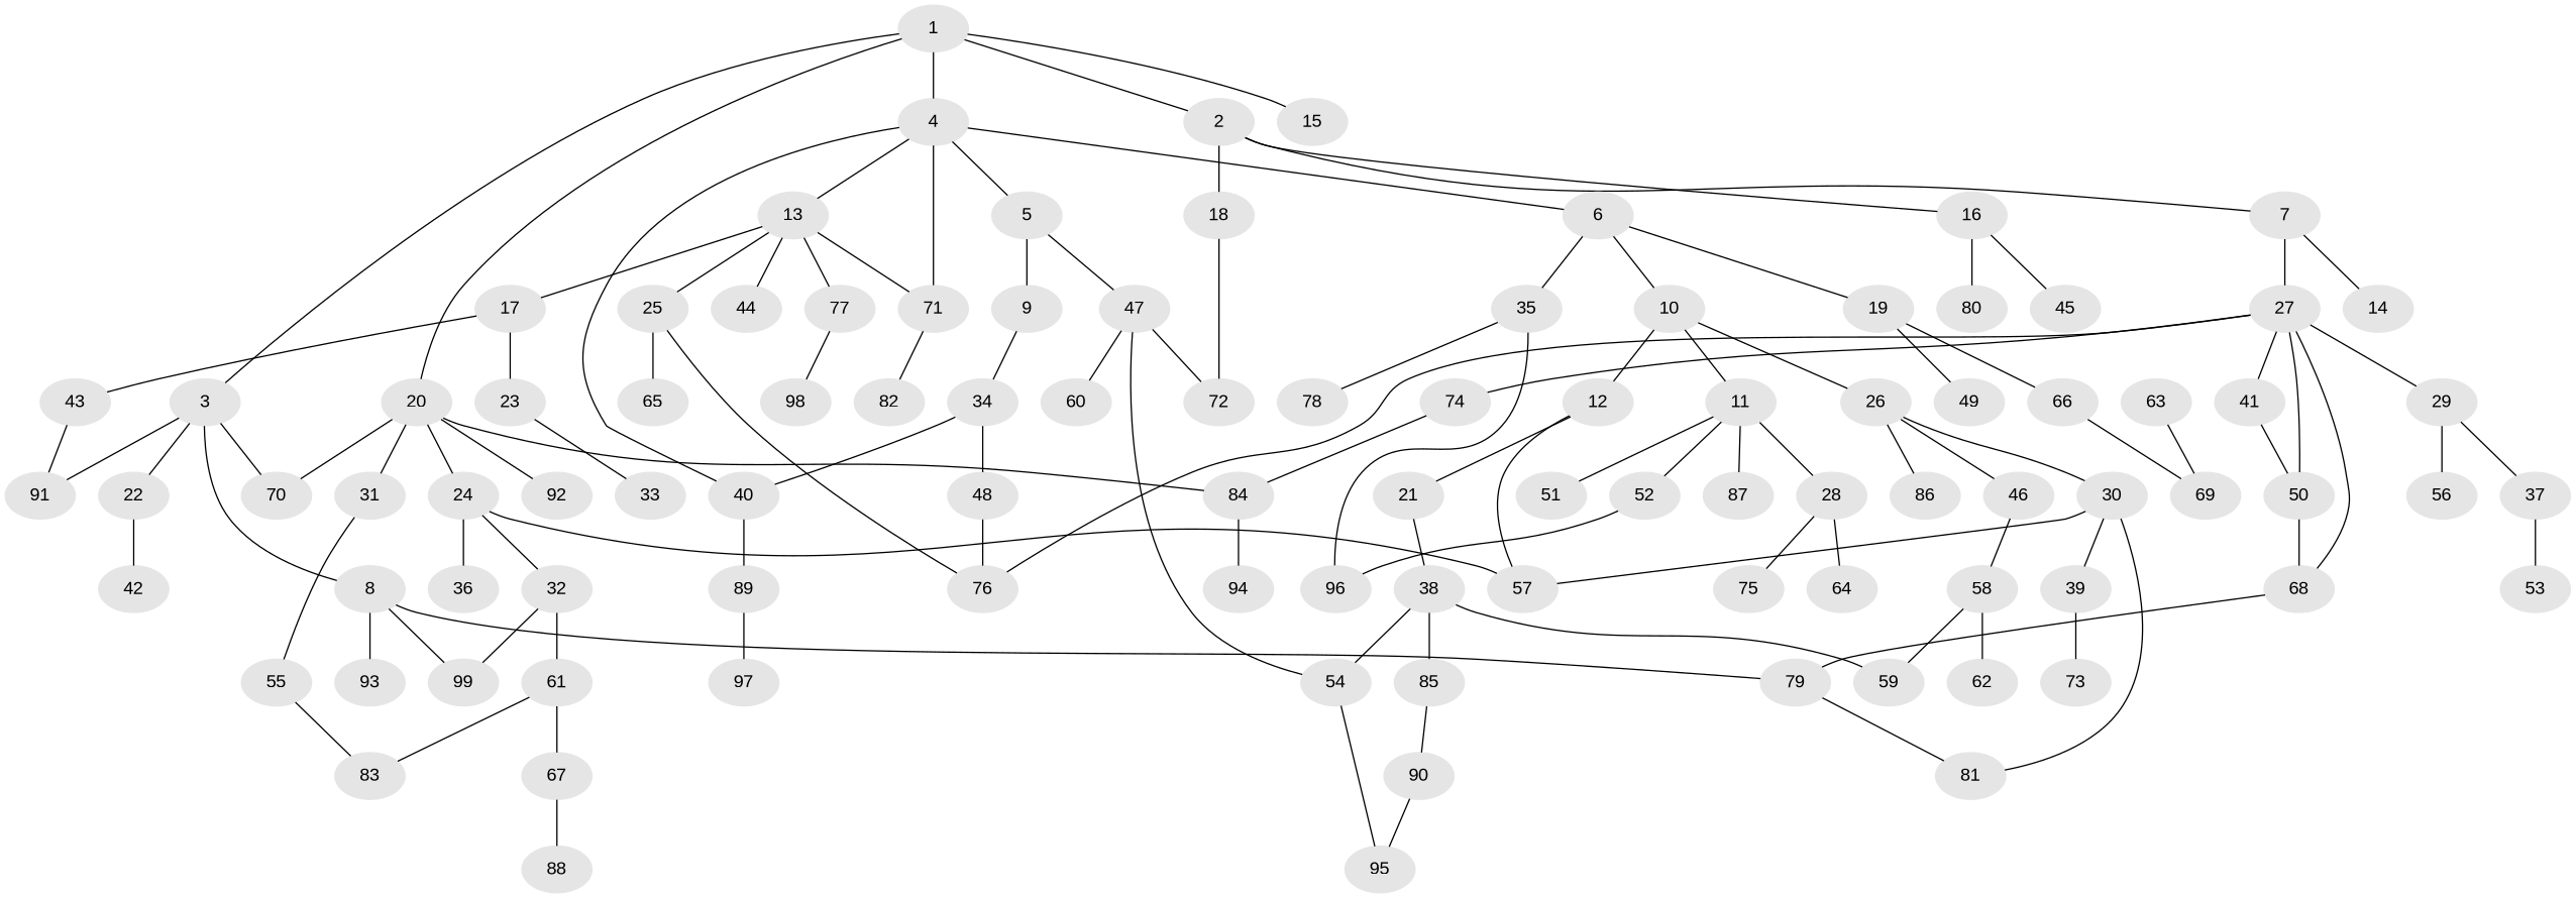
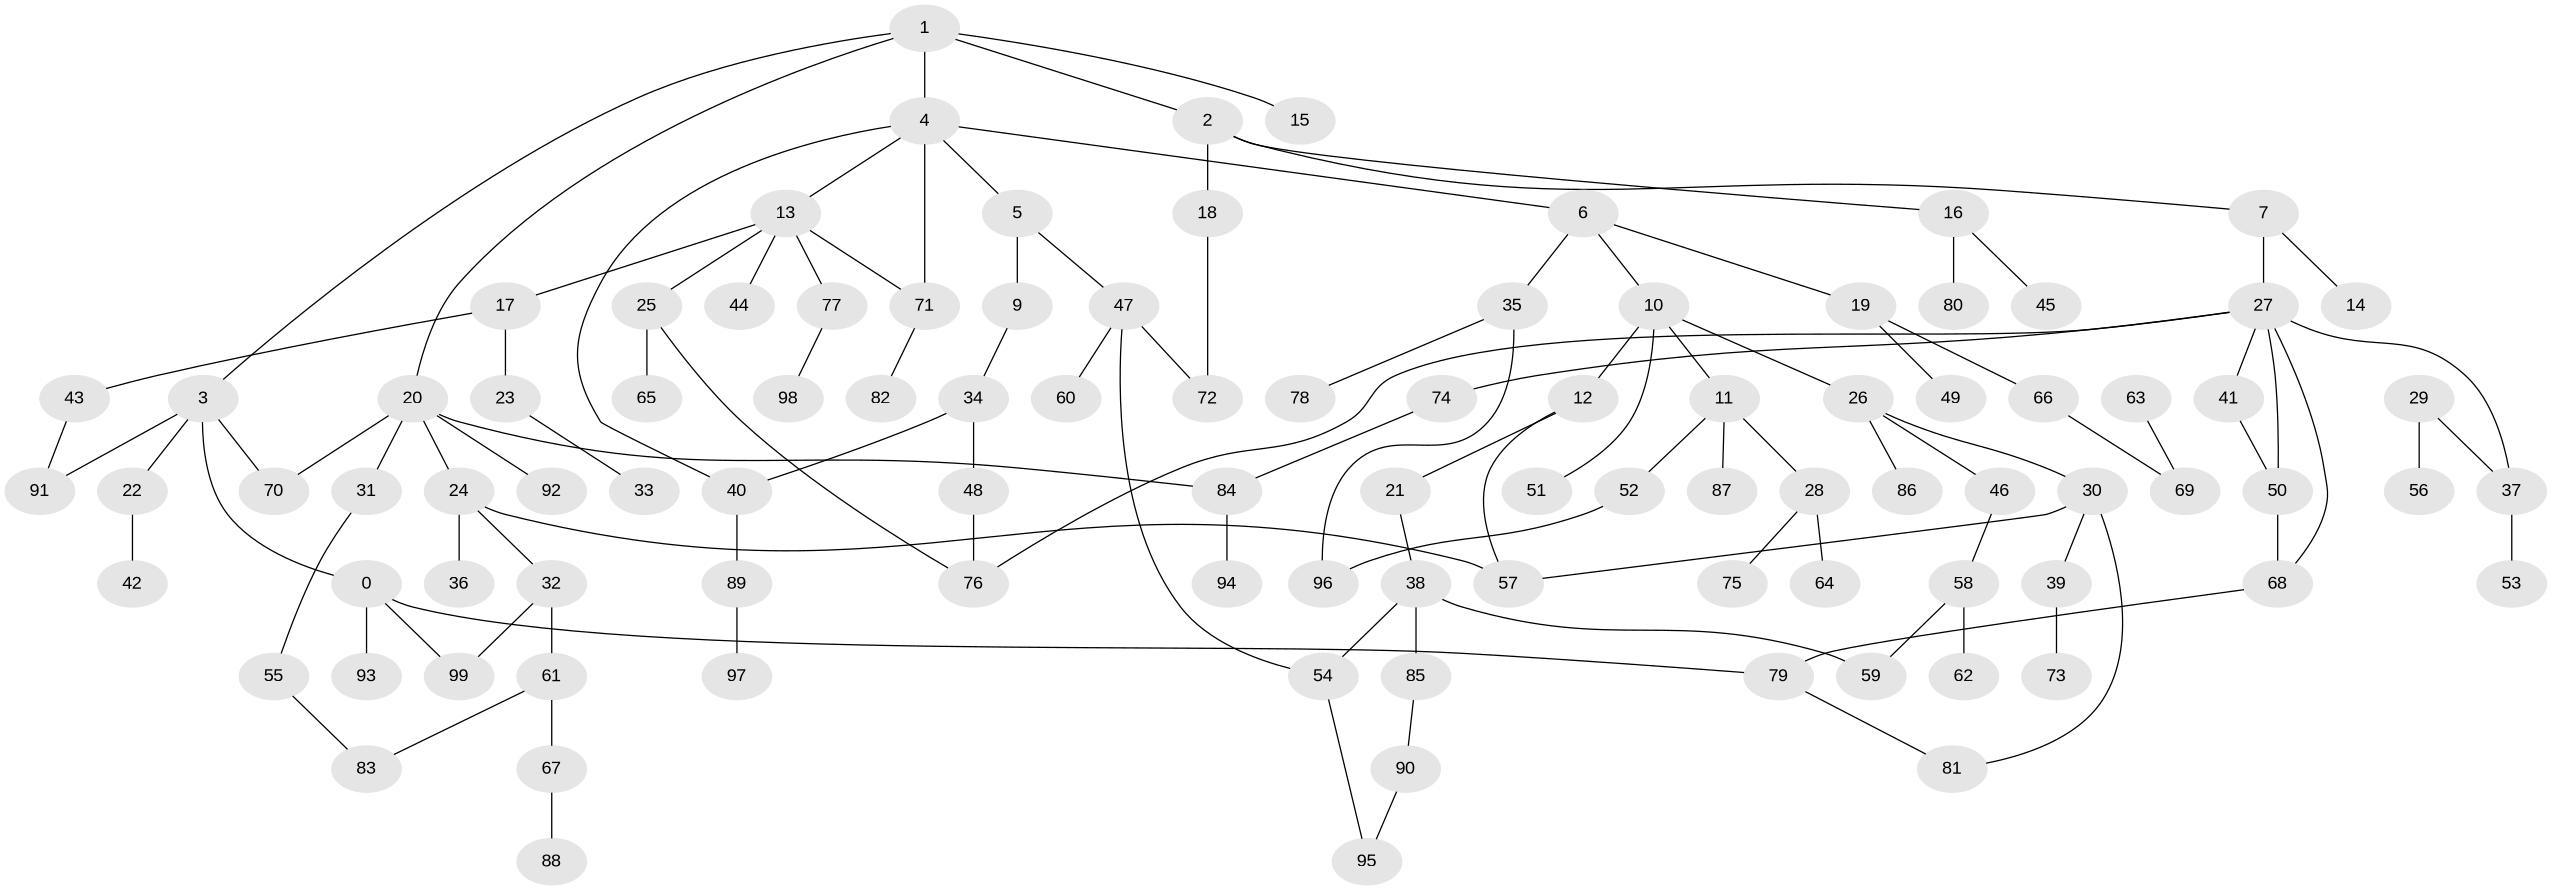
  graph {
    fontname="Liberation Sans"
    node [color=gray90 fontname="Liberation Sans" style=filled]
    edge [fontname="Liberation Sans"]
    1
    2
    3
    4
    15
    20
    7
    16
    18
-   8
+   8 [label=0]
    22
    70
    91
    5
    6
    13
    40
    71
    24
    31
    84
    92
    14
    27
    45
    80
    72
    79
    93
    99
    42
    9
    47
    10
    19
    35
    17
    25
    44
    77
    89
    82
    34
    54
    60
    11
    12
    26
    51
    49
    66
    78
    96
    41
    76
    29
    50
    68
    74
    81
    48
    28
    52
    87
    21
    57
    30
    46
    86
    64
    75
    38
    23
    43
    65
    98
    33
    69
    32
    36
    55
    94
    59
    85
    61
    39
    58
    37
    56
    53
    73
    83
    63
    67
    95
    90
    97
    62
    88
    1 -- 2
    1 -- 3
    1 -- 4
    1 -- 15
    1 -- 20
    2 -- 7
    2 -- 16
    2 -- 18
    3 -- 8
    3 -- 22
    3 -- 70
    3 -- 91
    4 -- 5
    4 -- 6
    4 -- 13
    4 -- 40
    4 -- 71
    20 -- 70
    20 -- 24
    20 -- 31
    20 -- 84
    20 -- 92
    7 -- 14
    7 -- 27
    16 -- 45
    16 -- 80
    18 -- 72
    8 -- 79
    8 -- 93
    8 -- 99
    22 -- 42
    5 -- 9
    5 -- 47
    6 -- 10
    6 -- 19
    6 -- 35
    13 -- 71
    13 -- 17
    13 -- 25
    13 -- 44
    13 -- 77
    40 -- 89
    71 -- 82
    24 -- 57
    24 -- 32
    24 -- 36
    31 -- 55
    84 -- 94
    27 -- 41
    27 -- 76
-   27 -- 29
+   27 -- 37
    27 -- 50
    27 -- 68
    27 -- 74
    79 -- 81
    9 -- 34
    47 -- 72
    47 -- 54
    47 -- 60
    10 -- 11
    10 -- 12
    10 -- 26
-   11 -- 51
+   10 -- 51
    19 -- 49
    19 -- 66
    35 -- 78
    35 -- 96
    17 -- 23
    17 -- 43
    25 -- 76
    25 -- 65
    77 -- 98
    89 -- 97
    34 -- 40
    34 -- 48
    54 -- 95
    11 -- 28
    11 -- 52
    11 -- 87
    12 -- 21
    12 -- 57
    26 -- 30
    26 -- 46
    26 -- 86
    66 -- 69
    41 -- 50
    29 -- 37
    29 -- 56
    50 -- 68
    68 -- 79
    74 -- 84
    48 -- 76
    28 -- 64
    28 -- 75
    52 -- 96
    21 -- 38
    30 -- 81
    30 -- 57
    30 -- 39
    46 -- 58
    38 -- 54
    38 -- 59
    38 -- 85
    23 -- 33
    43 -- 91
    32 -- 99
    32 -- 61
    55 -- 83
    85 -- 90
    61 -- 83
    61 -- 67
    39 -- 73
    58 -- 59
    58 -- 62
    37 -- 53
    63 -- 69
    67 -- 88
    90 -- 95
  }
